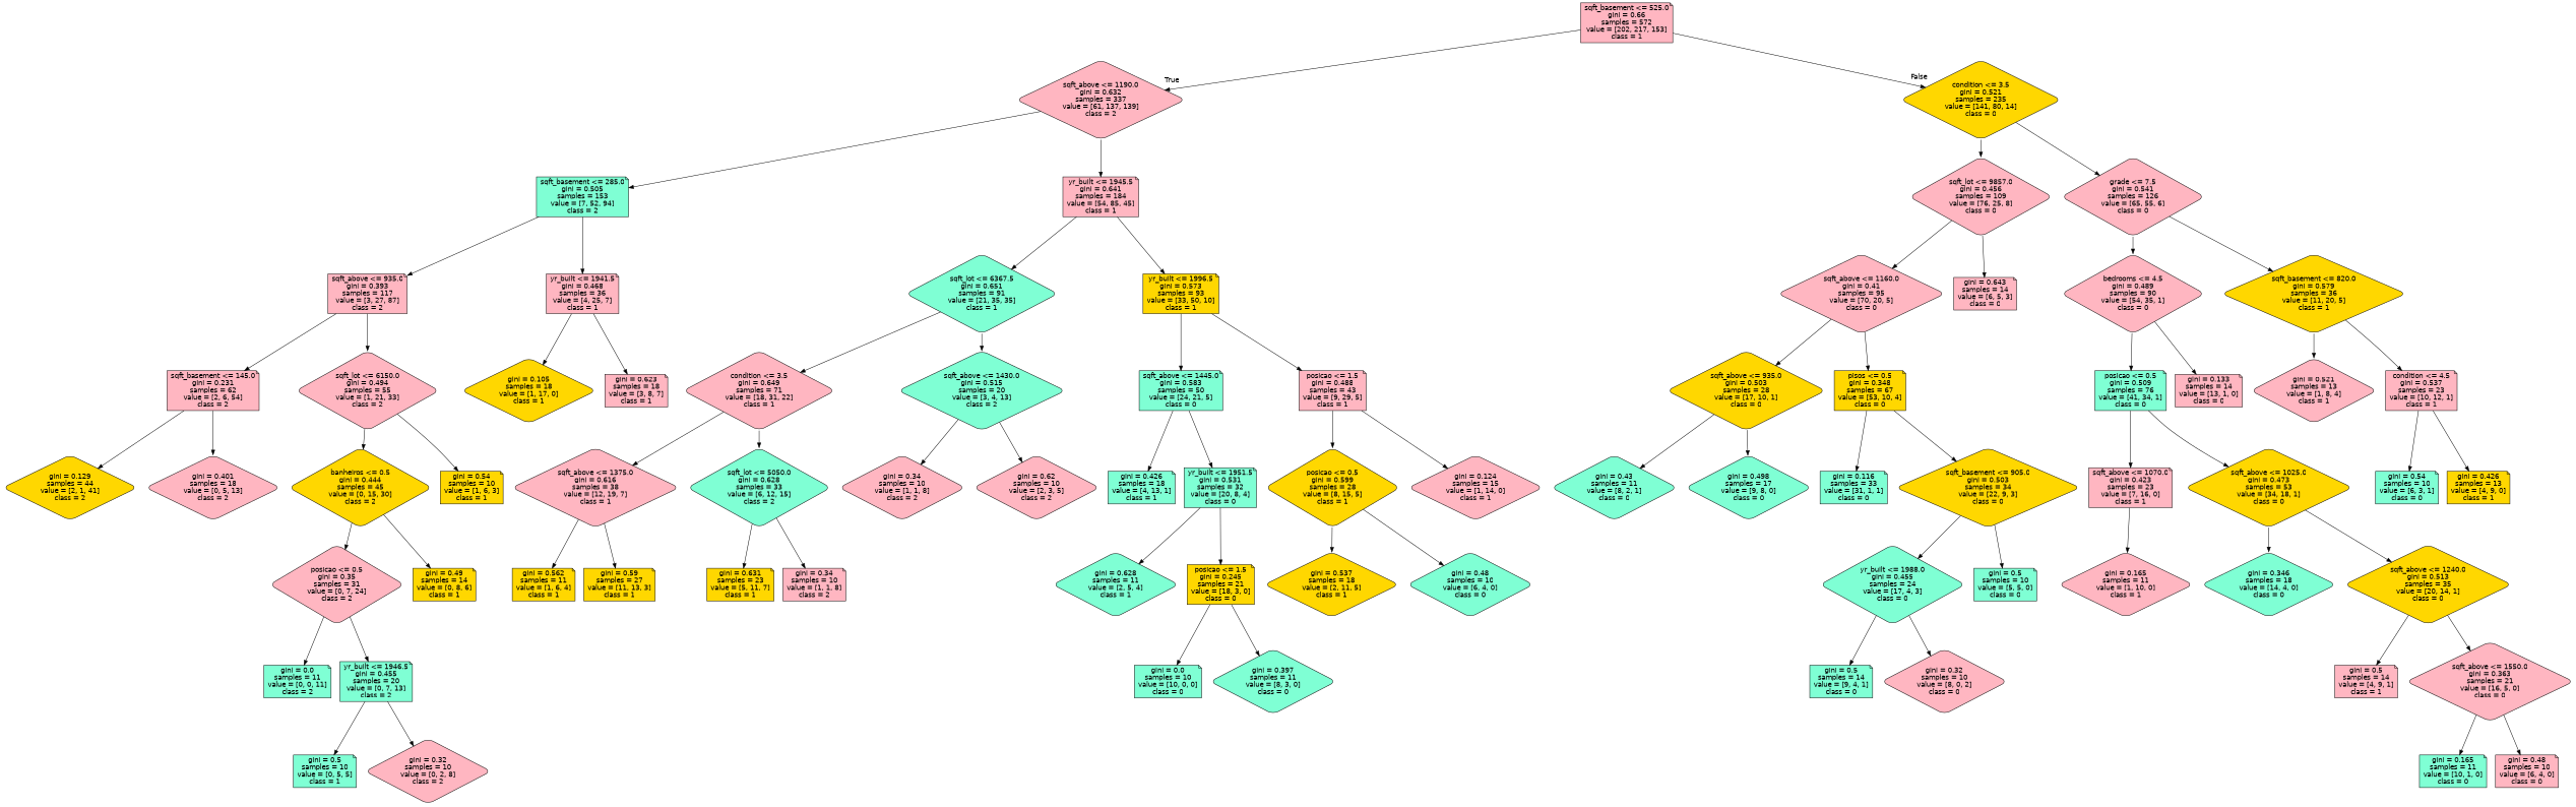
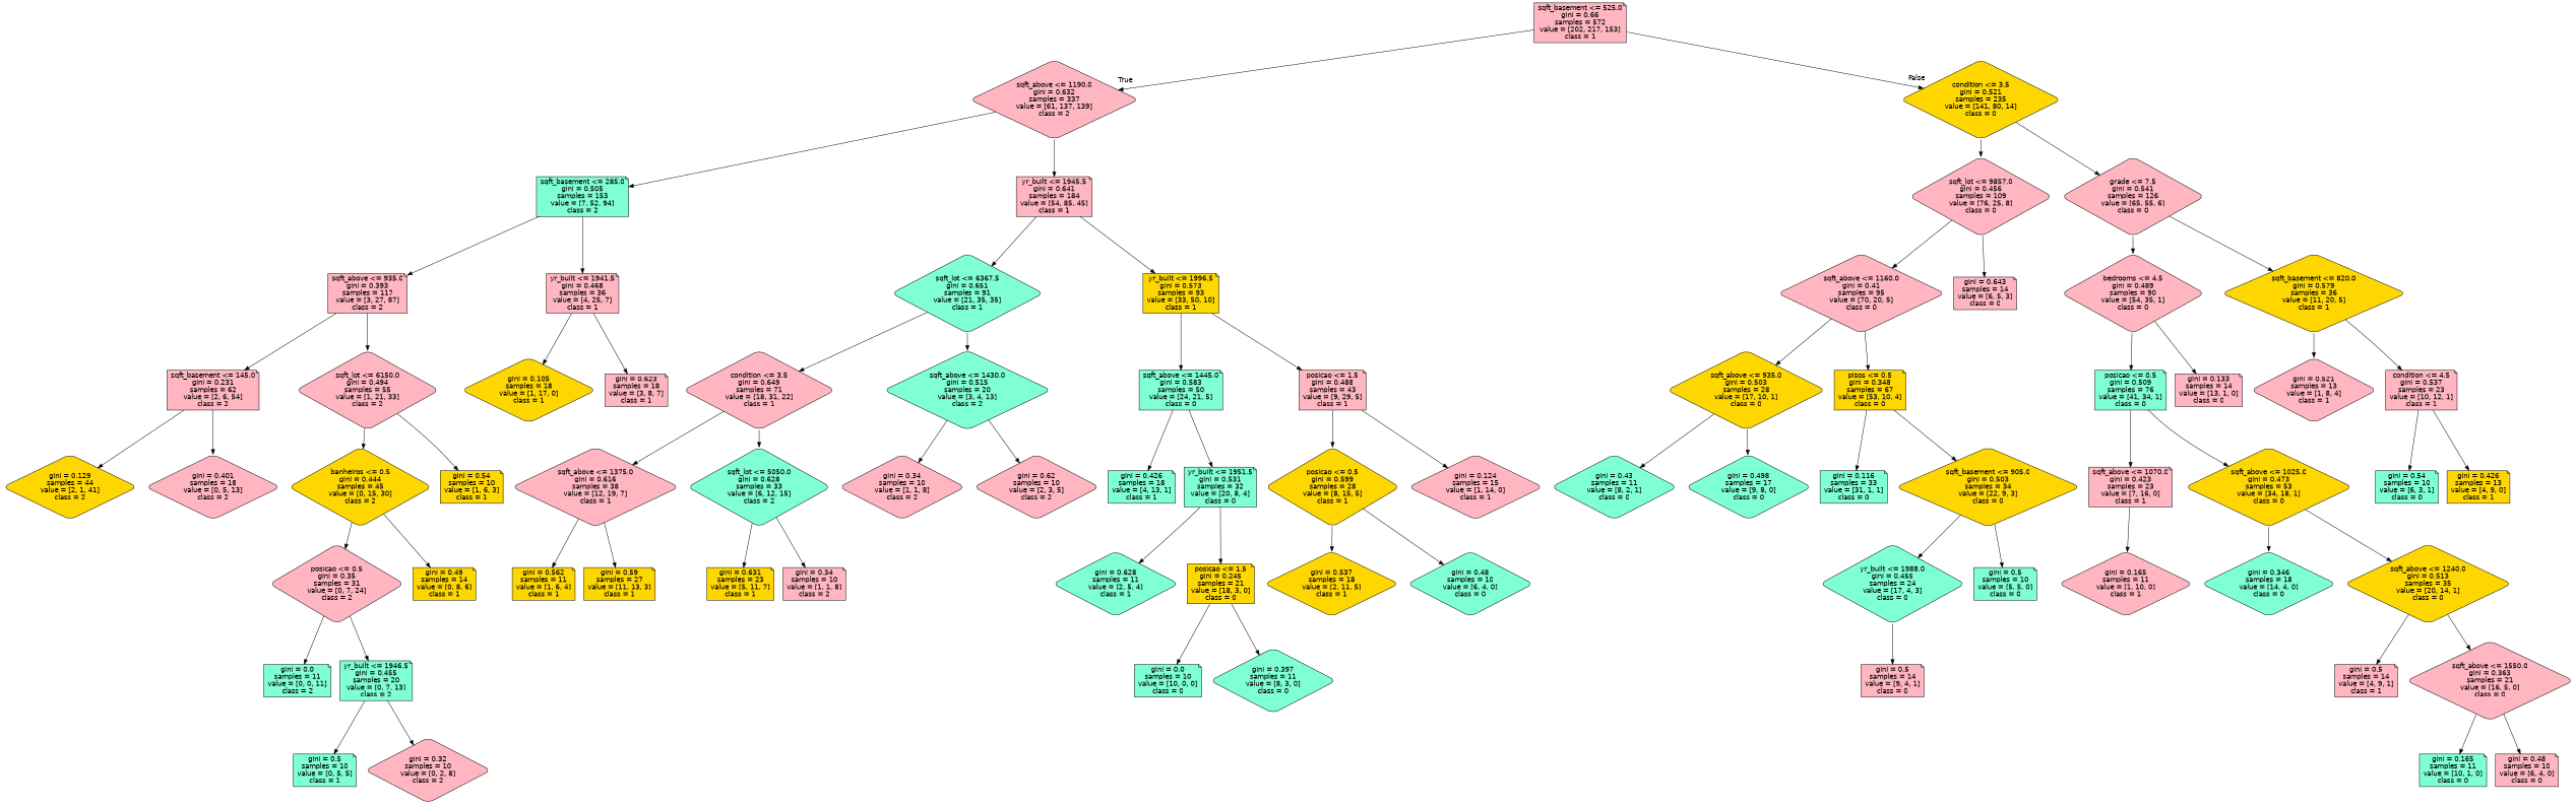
  digraph {
    node [color=black fillcolor=lightpink fontname=helvetica shape=diamond style="filled, rounded"]
    edge [fontname=helvetica]
    n1 [label="sqft_basement <= 525.0\ngini = 0.66\nsamples = 572\nvalue = [202, 217, 153]\nclass = 1" shape=note]
    n2 [label="sqft_above <= 1190.0\ngini = 0.632\nsamples = 337\nvalue = [61, 137, 139]\nclass = 2"]
    n3 [fillcolor=gold label="condition <= 3.5\ngini = 0.521\nsamples = 235\nvalue = [141, 80, 14]\nclass = 0"]
    n4 [fillcolor=aquamarine label="sqft_basement <= 285.0\ngini = 0.505\nsamples = 153\nvalue = [7, 52, 94]\nclass = 2" shape=note]
    n5 [label="yr_built <= 1945.5\ngini = 0.641\nsamples = 184\nvalue = [54, 85, 45]\nclass = 1" shape=note]
    n6 [label="sqft_lot <= 9857.0\ngini = 0.456\nsamples = 109\nvalue = [76, 25, 8]\nclass = 0"]
    n7 [label="grade <= 7.5\ngini = 0.541\nsamples = 126\nvalue = [65, 55, 6]\nclass = 0"]
    n8 [label="sqft_above <= 935.0\ngini = 0.393\nsamples = 117\nvalue = [3, 27, 87]\nclass = 2" shape=note]
    n9 [label="yr_built <= 1941.5\ngini = 0.468\nsamples = 36\nvalue = [4, 25, 7]\nclass = 1" shape=note]
    n10 [fillcolor=aquamarine label="sqft_lot <= 6367.5\ngini = 0.651\nsamples = 91\nvalue = [21, 35, 35]\nclass = 1"]
    n11 [fillcolor=gold label="yr_built <= 1996.5\ngini = 0.573\nsamples = 93\nvalue = [33, 50, 10]\nclass = 1" shape=note]
    n12 [label="sqft_basement <= 145.0\ngini = 0.231\nsamples = 62\nvalue = [2, 6, 54]\nclass = 2" shape=note]
    n13 [label="sqft_lot <= 6150.0\ngini = 0.494\nsamples = 55\nvalue = [1, 21, 33]\nclass = 2"]
    n14 [fillcolor=gold label="gini = 0.105\nsamples = 18\nvalue = [1, 17, 0]\nclass = 1"]
    n15 [label="gini = 0.623\nsamples = 18\nvalue = [3, 8, 7]\nclass = 1" shape=note]
    n16 [fillcolor=gold label="gini = 0.129\nsamples = 44\nvalue = [2, 1, 41]\nclass = 2"]
    n17 [label="gini = 0.401\nsamples = 18\nvalue = [0, 5, 13]\nclass = 2"]
    n18 [fillcolor=gold label="banheiros <= 0.5\ngini = 0.444\nsamples = 45\nvalue = [0, 15, 30]\nclass = 2"]
    n19 [fillcolor=gold label="gini = 0.54\nsamples = 10\nvalue = [1, 6, 3]\nclass = 1" shape=note]
    n20 [label="posicao <= 0.5\ngini = 0.35\nsamples = 31\nvalue = [0, 7, 24]\nclass = 2"]
    n21 [fillcolor=gold label="gini = 0.49\nsamples = 14\nvalue = [0, 8, 6]\nclass = 1" shape=note]
    n22 [fillcolor=aquamarine label="gini = 0.0\nsamples = 11\nvalue = [0, 0, 11]\nclass = 2" shape=note]
    n23 [fillcolor=aquamarine label="yr_built <= 1946.5\ngini = 0.455\nsamples = 20\nvalue = [0, 7, 13]\nclass = 2" shape=note]
    n24 [fillcolor=aquamarine label="gini = 0.5\nsamples = 10\nvalue = [0, 5, 5]\nclass = 1" shape=note]
    n25 [label="gini = 0.32\nsamples = 10\nvalue = [0, 2, 8]\nclass = 2"]
    n26 [label="condition <= 3.5\ngini = 0.649\nsamples = 71\nvalue = [18, 31, 22]\nclass = 1"]
    n27 [fillcolor=aquamarine label="sqft_above <= 1430.0\ngini = 0.515\nsamples = 20\nvalue = [3, 4, 13]\nclass = 2"]
    n28 [fillcolor=aquamarine label="sqft_above <= 1445.0\ngini = 0.583\nsamples = 50\nvalue = [24, 21, 5]\nclass = 0" shape=note]
    n29 [label="posicao <= 1.5\ngini = 0.488\nsamples = 43\nvalue = [9, 29, 5]\nclass = 1" shape=note]
    n30 [label="sqft_above <= 1375.0\ngini = 0.616\nsamples = 38\nvalue = [12, 19, 7]\nclass = 1"]
    n31 [fillcolor=aquamarine label="sqft_lot <= 5050.0\ngini = 0.628\nsamples = 33\nvalue = [6, 12, 15]\nclass = 2"]
    n32 [label="gini = 0.34\nsamples = 10\nvalue = [1, 1, 8]\nclass = 2"]
    n33 [label="gini = 0.62\nsamples = 10\nvalue = [2, 3, 5]\nclass = 2"]
    n34 [fillcolor=gold label="gini = 0.562\nsamples = 11\nvalue = [1, 6, 4]\nclass = 1" shape=note]
    n35 [fillcolor=gold label="gini = 0.59\nsamples = 27\nvalue = [11, 13, 3]\nclass = 1" shape=note]
    n36 [fillcolor=gold label="gini = 0.631\nsamples = 23\nvalue = [5, 11, 7]\nclass = 1" shape=note]
    n37 [label="gini = 0.34\nsamples = 10\nvalue = [1, 1, 8]\nclass = 2" shape=note]
    n38 [fillcolor=aquamarine label="gini = 0.426\nsamples = 18\nvalue = [4, 13, 1]\nclass = 1" shape=note]
    n39 [fillcolor=aquamarine label="yr_built <= 1951.5\ngini = 0.531\nsamples = 32\nvalue = [20, 8, 4]\nclass = 0" shape=note]
    n40 [fillcolor=gold label="posicao <= 0.5\ngini = 0.599\nsamples = 28\nvalue = [8, 15, 5]\nclass = 1"]
    n41 [label="gini = 0.124\nsamples = 15\nvalue = [1, 14, 0]\nclass = 1"]
    n42 [fillcolor=aquamarine label="gini = 0.628\nsamples = 11\nvalue = [2, 5, 4]\nclass = 1"]
    n43 [fillcolor=gold label="posicao <= 1.5\ngini = 0.245\nsamples = 21\nvalue = [18, 3, 0]\nclass = 0" shape=note]
    n44 [fillcolor=aquamarine label="gini = 0.0\nsamples = 10\nvalue = [10, 0, 0]\nclass = 0" shape=note]
    n45 [fillcolor=aquamarine label="gini = 0.397\nsamples = 11\nvalue = [8, 3, 0]\nclass = 0"]
    n46 [fillcolor=gold label="gini = 0.537\nsamples = 18\nvalue = [2, 11, 5]\nclass = 1"]
    n47 [fillcolor=aquamarine label="gini = 0.48\nsamples = 10\nvalue = [6, 4, 0]\nclass = 0"]
    n48 [label="sqft_above <= 1160.0\ngini = 0.41\nsamples = 95\nvalue = [70, 20, 5]\nclass = 0"]
    n49 [label="gini = 0.643\nsamples = 14\nvalue = [6, 5, 3]\nclass = 0" shape=note]
    n50 [label="bedrooms <= 4.5\ngini = 0.489\nsamples = 90\nvalue = [54, 35, 1]\nclass = 0"]
    n51 [fillcolor=gold label="sqft_basement <= 820.0\ngini = 0.579\nsamples = 36\nvalue = [11, 20, 5]\nclass = 1"]
    n52 [fillcolor=gold label="sqft_above <= 935.0\ngini = 0.503\nsamples = 28\nvalue = [17, 10, 1]\nclass = 0"]
    n53 [fillcolor=gold label="pisos <= 0.5\ngini = 0.348\nsamples = 67\nvalue = [53, 10, 4]\nclass = 0" shape=note]
    n54 [fillcolor=aquamarine label="gini = 0.43\nsamples = 11\nvalue = [8, 2, 1]\nclass = 0"]
    n55 [fillcolor=aquamarine label="gini = 0.498\nsamples = 17\nvalue = [9, 8, 0]\nclass = 0"]
    n56 [fillcolor=aquamarine label="gini = 0.116\nsamples = 33\nvalue = [31, 1, 1]\nclass = 0" shape=note]
    n57 [fillcolor=gold label="sqft_basement <= 905.0\ngini = 0.503\nsamples = 34\nvalue = [22, 9, 3]\nclass = 0"]
    n58 [fillcolor=aquamarine label="yr_built <= 1988.0\ngini = 0.455\nsamples = 24\nvalue = [17, 4, 3]\nclass = 0"]
    n59 [fillcolor=aquamarine label="gini = 0.5\nsamples = 10\nvalue = [5, 5, 0]\nclass = 0" shape=note]
-   n60 [fillcolor=aquamarine label="gini = 0.5\nsamples = 14\nvalue = [9, 4, 1]\nclass = 0" shape=note]
-   n61 [label="gini = 0.32\nsamples = 10\nvalue = [8, 0, 2]\nclass = 0"]
+   n60 [label="gini = 0.5\nsamples = 14\nvalue = [9, 4, 1]\nclass = 0" shape=note]
    n62 [fillcolor=aquamarine label="posicao <= 0.5\ngini = 0.509\nsamples = 76\nvalue = [41, 34, 1]\nclass = 0" shape=note]
    n63 [label="gini = 0.133\nsamples = 14\nvalue = [13, 1, 0]\nclass = 0" shape=note]
    n64 [label="gini = 0.521\nsamples = 13\nvalue = [1, 8, 4]\nclass = 1"]
    n65 [label="condition <= 4.5\ngini = 0.537\nsamples = 23\nvalue = [10, 12, 1]\nclass = 1" shape=note]
    n66 [label="sqft_above <= 1070.0\ngini = 0.423\nsamples = 23\nvalue = [7, 16, 0]\nclass = 1" shape=note]
    n67 [fillcolor=gold label="sqft_above <= 1025.0\ngini = 0.473\nsamples = 53\nvalue = [34, 18, 1]\nclass = 0"]
    n68 [label="gini = 0.165\nsamples = 11\nvalue = [1, 10, 0]\nclass = 1"]
    n69 [fillcolor=aquamarine label="gini = 0.346\nsamples = 18\nvalue = [14, 4, 0]\nclass = 0"]
    n70 [fillcolor=gold label="sqft_above <= 1240.0\ngini = 0.513\nsamples = 35\nvalue = [20, 14, 1]\nclass = 0"]
    n71 [label="gini = 0.5\nsamples = 14\nvalue = [4, 9, 1]\nclass = 1" shape=note]
    n72 [label="sqft_above <= 1550.0\ngini = 0.363\nsamples = 21\nvalue = [16, 5, 0]\nclass = 0"]
    n73 [fillcolor=aquamarine label="gini = 0.165\nsamples = 11\nvalue = [10, 1, 0]\nclass = 0" shape=note]
    n74 [label="gini = 0.48\nsamples = 10\nvalue = [6, 4, 0]\nclass = 0" shape=note]
    n75 [fillcolor=aquamarine label="gini = 0.54\nsamples = 10\nvalue = [6, 3, 1]\nclass = 0" shape=note]
    n76 [fillcolor=gold label="gini = 0.426\nsamples = 13\nvalue = [4, 9, 0]\nclass = 1" shape=note]
    n1 -> n2 [headlabel=True labelangle=45 labeldistance=2.5]
    n1 -> n3 [headlabel=False labelangle=-45 labeldistance=2.5]
    n2 -> n4
    n2 -> n5
    n3 -> n6
    n3 -> n7
    n4 -> n8
    n4 -> n9
    n5 -> n10
    n5 -> n11
    n6 -> n48
    n6 -> n49
    n7 -> n50
    n7 -> n51
    n8 -> n12
    n8 -> n13
    n9 -> n14
    n9 -> n15
    n10 -> n26
    n10 -> n27
    n11 -> n28
    n11 -> n29
    n12 -> n16
    n12 -> n17
    n13 -> n18
    n13 -> n19
    n18 -> n20
    n18 -> n21
    n20 -> n22
    n20 -> n23
    n23 -> n24
    n23 -> n25
    n26 -> n30
    n26 -> n31
    n27 -> n32
    n27 -> n33
    n28 -> n38
    n28 -> n39
    n29 -> n40
    n29 -> n41
    n30 -> n34
    n30 -> n35
    n31 -> n36
    n31 -> n37
    n39 -> n42
    n39 -> n43
    n40 -> n46
    n40 -> n47
    n43 -> n44
    n43 -> n45
    n48 -> n52
    n48 -> n53
    n50 -> n62
    n50 -> n63
    n51 -> n64
    n51 -> n65
    n52 -> n54
    n52 -> n55
    n53 -> n56
    n53 -> n57
    n57 -> n58
    n57 -> n59
    n58 -> n60
-   n58 -> n61
    n62 -> n66
    n62 -> n67
    n65 -> n75
    n65 -> n76
    n66 -> n68
    n67 -> n69
    n67 -> n70
    n70 -> n71
    n70 -> n72
    n72 -> n73
    n72 -> n74
  }
